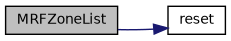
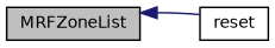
  digraph {
    rankdir=LR
    node [color=black fontname=Helvetica fontsize=10 shape=record]
    n1 [fillcolor=grey75 fontcolor=black height=0.2 label=MRFZoneList style=filled width=0.4]
    n2 [height=0.2 label=reset width=0.4]
-   n1 -> n2 [color=midnightblue fontname=Helvetica fontsize=10 labelfontname=Helvetica labelfontsize=10 style=solid]
+   n2 -> n1 [color=midnightblue fontname=Helvetica fontsize=10 labelfontname=Helvetica labelfontsize=10 style=solid]
  }
